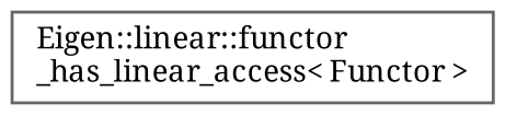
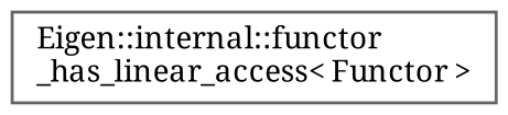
  digraph {
    rankdir=LR
    fontname="Noto Serif"
-   n1 [color=grey40 fillcolor=white fontname="Noto Serif" fontsize=10 height=0.2 label="Eigen::linear::functor\l_has_linear_access\< Functor \>" shape=box style=filled width=0.4]
+   n1 [color=grey40 fillcolor=white fontname="Noto Serif" fontsize=10 height=0.2 label="Eigen::internal::functor\l_has_linear_access\< Functor \>" shape=box style=filled width=0.4]
  }
